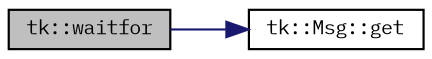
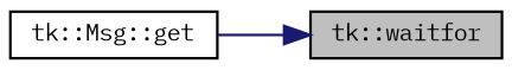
  digraph {
    rankdir=LR
    fontname="IBM Plex Mono"
    node [color=black fontname="IBM Plex Mono" fontsize=9 shape=record]
    n1 [fillcolor=grey75 fontcolor=black height=0.2 label="tk::waitfor" style=filled width=0.4]
    n2 [height=0.2 label="tk::Msg::get" width=0.4]
-   n1 -> n2 [color=midnightblue fontname="IBM Plex Mono" fontsize=9 labelfontname="sans-serif" labelfontsize=9 style=solid]
+   n2 -> n1 [color=midnightblue fontname="IBM Plex Mono" fontsize=9 labelfontname="sans-serif" labelfontsize=9 style=solid]
  }
